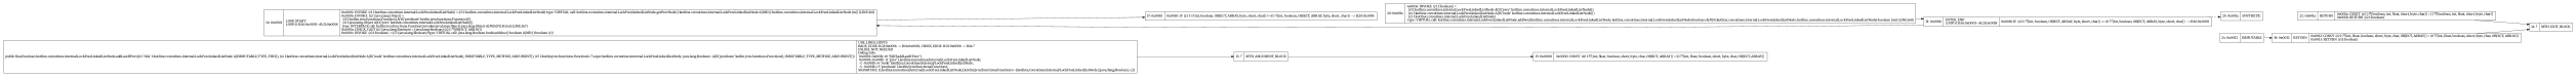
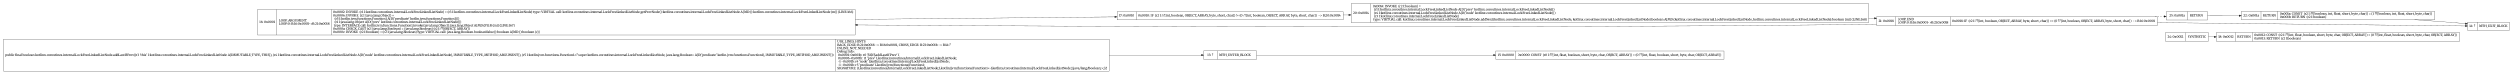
  digraph {
    fontname=Merriweather
    rankdir=LR
    node [fontname=Merriweather shape=record]
    edge [fontname=Merriweather]
-   n1 [label="{13\:\ ?|MTH_ARGUMENT_BLOCK\l}"]
+   n1 [label="{13\:\ ?|MTH_ENTER_BLOCK\l}"]
    n2 [label="{15\:\ 0x0000|0x0000: CONST  (r0 I:??[int, float, boolean, short, byte, char, OBJECT, ARRAY]) = (0 ??[int, float, boolean, short, byte, char, OBJECT, ARRAY]) \l}"]
-   n3 [label="{16\:\ 0x0001|LOOP_START\lLOOP:0: B:16:0x0001\-\>B:21:0x0018\l|0x0002: INVOKE  (r1 I:kotlinx.coroutines.internal.LockFreeLinkedListNode) = (r3 I:kotlinx.coroutines.internal.LockFreeLinkedListNode) type: VIRTUAL call: kotlinx.coroutines.internal.LockFreeLinkedListNode.getPrevNode():kotlinx.coroutines.internal.LockFreeLinkedListNode A[MD:():kotlinx.coroutines.internal.LockFreeLinkedListNode (m)] (LINE:166)\l0x0006: INVOKE  (r2 I:java.lang.Object) = \l  (r5 I:kotlin.jvm.functions.Function1 A[D('predicate' kotlin.jvm.functions.Function1)])\l  (r1 I:java.lang.Object A[D('prev' kotlinx.coroutines.internal.LockFreeLinkedListNode)])\l type: INTERFACE call: kotlin.jvm.functions.Function1.invoke(java.lang.Object):java.lang.Object A[MD:(P1):R (m)] (LINE:167)\l0x000a: CHECK_CAST (r2 I:java.lang.Boolean) = (java.lang.Boolean) (r2 I:??[OBJECT, ARRAY]) \l0x000c: INVOKE  (r2 I:boolean) = (r2 I:java.lang.Boolean) type: VIRTUAL call: java.lang.Boolean.booleanValue():boolean A[MD:():boolean (c)]\l}"]
+   n3 [label="{16\:\ 0x0001|LOOP_ARGUMENT\lLOOP:0: B:16:0x0001\-\>B:21:0x0018\l|0x0002: INVOKE  (r1 I:kotlinx.coroutines.internal.LockFreeLinkedListNode) = (r3 I:kotlinx.coroutines.internal.LockFreeLinkedListNode) type: VIRTUAL call: kotlinx.coroutines.internal.LockFreeLinkedListNode.getPrevNode():kotlinx.coroutines.internal.LockFreeLinkedListNode A[MD:():kotlinx.coroutines.internal.LockFreeLinkedListNode (m)] (LINE:166)\l0x0006: INVOKE  (r2 I:java.lang.Object) = \l  (r5 I:kotlin.jvm.functions.Function1 A[D('predicate' kotlin.jvm.functions.Function1)])\l  (r1 I:java.lang.Object A[D('prev' kotlinx.coroutines.internal.LockFreeLinkedListNode)])\l type: INTERFACE call: kotlin.jvm.functions.Function1.invoke(java.lang.Object):java.lang.Object A[MD:(P1):R (m)] (LINE:167)\l0x000a: CHECK_CAST (r2 I:java.lang.Boolean) = (java.lang.Boolean) (r2 I:??[OBJECT, ARRAY]) \l0x000c: INVOKE  (r2 I:boolean) = (r2 I:java.lang.Boolean) type: VIRTUAL call: java.lang.Boolean.booleanValue():boolean A[MD:():boolean (c)]\l}"]
    n4 [label="{17\:\ 0x0010|0x0010: IF  (r2 I:??[int, boolean, OBJECT, ARRAY, byte, short, char]) != (0 ??[int, boolean, OBJECT, ARRAY, byte, short, char])  \-\> B:20:0x0014 \l}"]
-   n5 [label="{20\:\ 0x0014|4x0014: INVOKE  (r2 I:boolean) = \l  (r1 I:kotlinx.coroutines.internal.LockFreeLinkedListNode A[D('prev' kotlinx.coroutines.internal.LockFreeLinkedListNode)])\l  (r4 I:kotlinx.coroutines.internal.LockFreeLinkedListNode A[D('node' kotlinx.coroutines.internal.LockFreeLinkedListNode)])\l  (r3 I:kotlinx.coroutines.internal.LockFreeLinkedListNode)\l type: VIRTUAL call: kotlinx.coroutines.internal.LockFreeLinkedListNode.addNext(kotlinx.coroutines.internal.LockFreeLinkedListNode, kotlinx.coroutines.internal.LockFreeLinkedListNode):boolean A[MD:(kotlinx.coroutines.internal.LockFreeLinkedListNode, kotlinx.coroutines.internal.LockFreeLinkedListNode):boolean (m)] (LINE:168)\l}"]
-   n6 [label="{21\:\ 0x0018|ENTER_END\lLOOP:0: B:16:0x0001\-\>B:21:0x0018\l|0x0018: IF  (r2 I:??[int, boolean, OBJECT, ARRAY, byte, short, char]) == (0 ??[int, boolean, OBJECT, ARRAY, byte, short, char])  \-\> B:16:0x0001 \l}"]
-   n7 [label="{24\:\ 0x0012|IMMUTABLE\l}"]
-   n8 [label="{18\:\ 0x0012|RETURN\l|0x0012: CONST  (r2 I:??[int, float, boolean, short, byte, char, OBJECT, ARRAY]) = (0 ??[int, float, boolean, short, byte, char, OBJECT, ARRAY]) \l0x0013: RETURN  (r1 I:boolean) \l}"]
-   n9 [label="{25\:\ 0x001a|SYNTHETIC\l}"]
+   n5 [label="{20\:\ 0x0014|0x0014: INVOKE  (r2 I:boolean) = \l  (r1 I:kotlinx.coroutines.internal.LockFreeLinkedListNode A[D('prev' kotlinx.coroutines.internal.LockFreeLinkedListNode)])\l  (r4 I:kotlinx.coroutines.internal.LockFreeLinkedListNode A[D('node' kotlinx.coroutines.internal.LockFreeLinkedListNode)])\l  (r3 I:kotlinx.coroutines.internal.LockFreeLinkedListNode)\l type: VIRTUAL call: kotlinx.coroutines.internal.LockFreeLinkedListNode.addNext(kotlinx.coroutines.internal.LockFreeLinkedListNode, kotlinx.coroutines.internal.LockFreeLinkedListNode):boolean A[MD:(kotlinx.coroutines.internal.LockFreeLinkedListNode, kotlinx.coroutines.internal.LockFreeLinkedListNode):boolean (m)] (LINE:168)\l}"]
+   n6 [label="{21\:\ 0x0018|LOOP_END\lLOOP:0: B:16:0x0001\-\>B:21:0x0018\l|0x0018: IF  (r2 I:??[int, boolean, OBJECT, ARRAY, byte, short, char]) == (0 ??[int, boolean, OBJECT, ARRAY, byte, short, char])  \-\> B:16:0x0001 \l}"]
+   n7 [label="{24\:\ 0x0012|SYNTHETIC\l}"]
+   n8 [label="{18\:\ 0x0012|RETURN\l|0x0012: CONST  (r2 I:??[int, float, boolean, short, byte, char, OBJECT, ARRAY]) = (0 ??[int, float, boolean, short, byte, char, OBJECT, ARRAY]) \l0x0013: RETURN  (r2 I:boolean) \l}"]
+   n9 [label="{25\:\ 0x001a|RETURN\l}"]
    n10 [label="{22\:\ 0x001a|RETURN\l|0x001a: CONST  (r2 I:??[boolean, int, float, short, byte, char]) = (1 ??[boolean, int, float, short, byte, char]) \l0x001b: RETURN  (r2 I:boolean) \l}"]
    n11 [label="{14\:\ ?|MTH_EXIT_BLOCK\l}"]
    n12 [label="{public final boolean kotlinx.coroutines.internal.LockFreeLinkedListNode.addLastIfPrev((r3 'this' I:kotlinx.coroutines.internal.LockFreeLinkedListNode A[IMMUTABLE_TYPE, THIS]), (r4 I:kotlinx.coroutines.internal.LockFreeLinkedListNode A[D('node' kotlinx.coroutines.internal.LockFreeLinkedListNode), IMMUTABLE_TYPE, METHOD_ARGUMENT]), (r5 I:kotlin.jvm.functions.Function1\<? super kotlinx.coroutines.internal.LockFreeLinkedListNode, java.lang.Boolean\> A[D('predicate' kotlin.jvm.functions.Function1), IMMUTABLE_TYPE, METHOD_ARGUMENT]))  | USE_LINES_HINTS\lBACK_EDGE: B:21:0x0018 \-\> B:16:0x0001, CROSS_EDGE: B:23:0x001b \-\> B:14:?\lINLINE_NOT_NEEDED\lDebug Info:\l  0x0001\-0x001b: r0 '$i$f$addLastIfPrev' I\l  0x0006\-0x001b: r1 'prev' Lkotlinx\/coroutines\/internal\/LockFreeLinkedListNode;\l  \-1 \-0x001b: r4 'node' Lkotlinx\/coroutines\/internal\/LockFreeLinkedListNode;\l  \-1 \-0x001b: r5 'predicate' Lkotlin\/jvm\/functions\/Function1;\lSIGNATURE: (Lkotlinx\/coroutines\/internal\/LockFreeLinkedListNode;Lkotlin\/jvm\/functions\/Function1\<\-Lkotlinx\/coroutines\/internal\/LockFreeLinkedListNode;Ljava\/lang\/Boolean;\>;)Z\l}"]
    n1 -> n2
    n3 -> n4
+   n4 -> n5
    n5 -> n6
    n6 -> n3
    n6 -> n9 [style=dashed]
    n7 -> n8
-   n8 -> n11
+   n6 -> n11
+   n9 -> n10
    n10 -> n11
    n12 -> n1
  }
